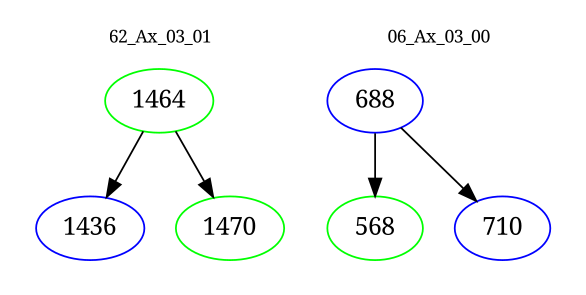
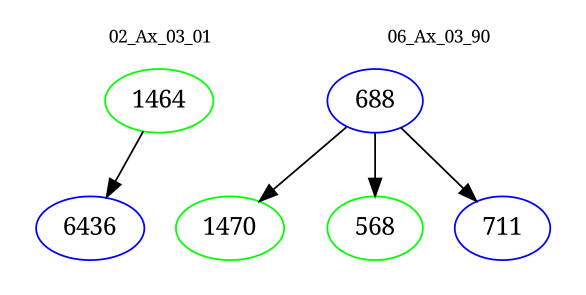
  digraph {
    fontname="Noto Serif"
    node [color=green fontname="Noto Serif"]
    edge [color=black fontname="Noto Serif"]
    n1 [label=1464]
-   n2 [color=blue label=1436]
+   n2 [color=blue label=6436]
    n3 [label=1470]
    n4 [color=blue label=688]
    n5 [label=568]
-   n6 [color=blue label=710]
+   n6 [color=blue label=711]
    subgraph cluster_1 {
      color=white
      fontsize=10
-     label="62_Ax_03_01"
+     label="02_Ax_03_01"
      n1
      n2
      n3
    }
    subgraph cluster_2 {
      color=white
      fontsize=10
-     label="06_Ax_03_00"
+     label="06_Ax_03_90"
      n4
      n5
      n6
    }
    n1 -> n2
-   n1 -> n3
+   n4 -> n3
    n4 -> n5
    n4 -> n6
  }
